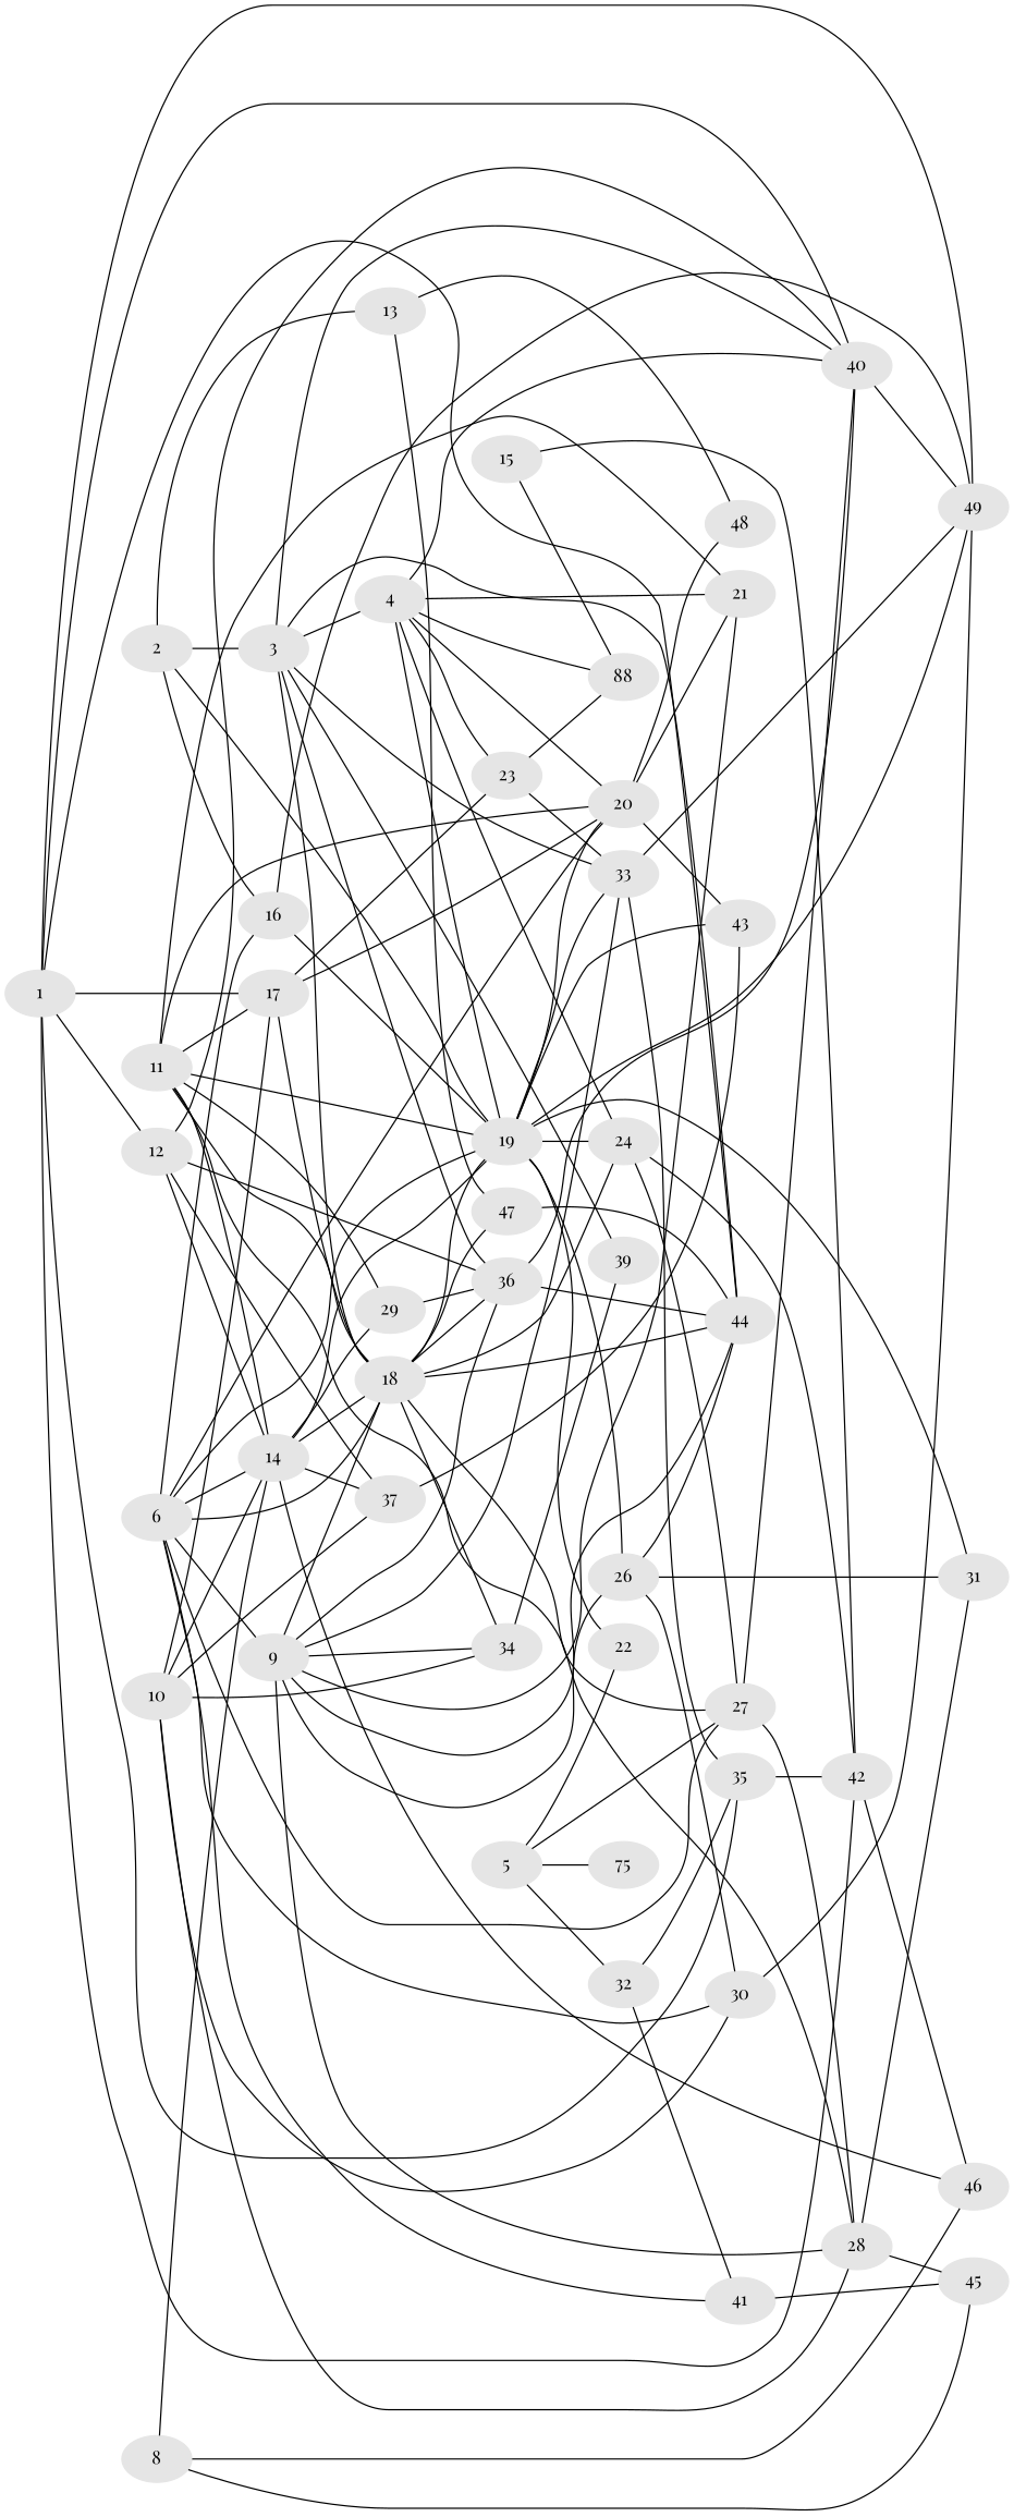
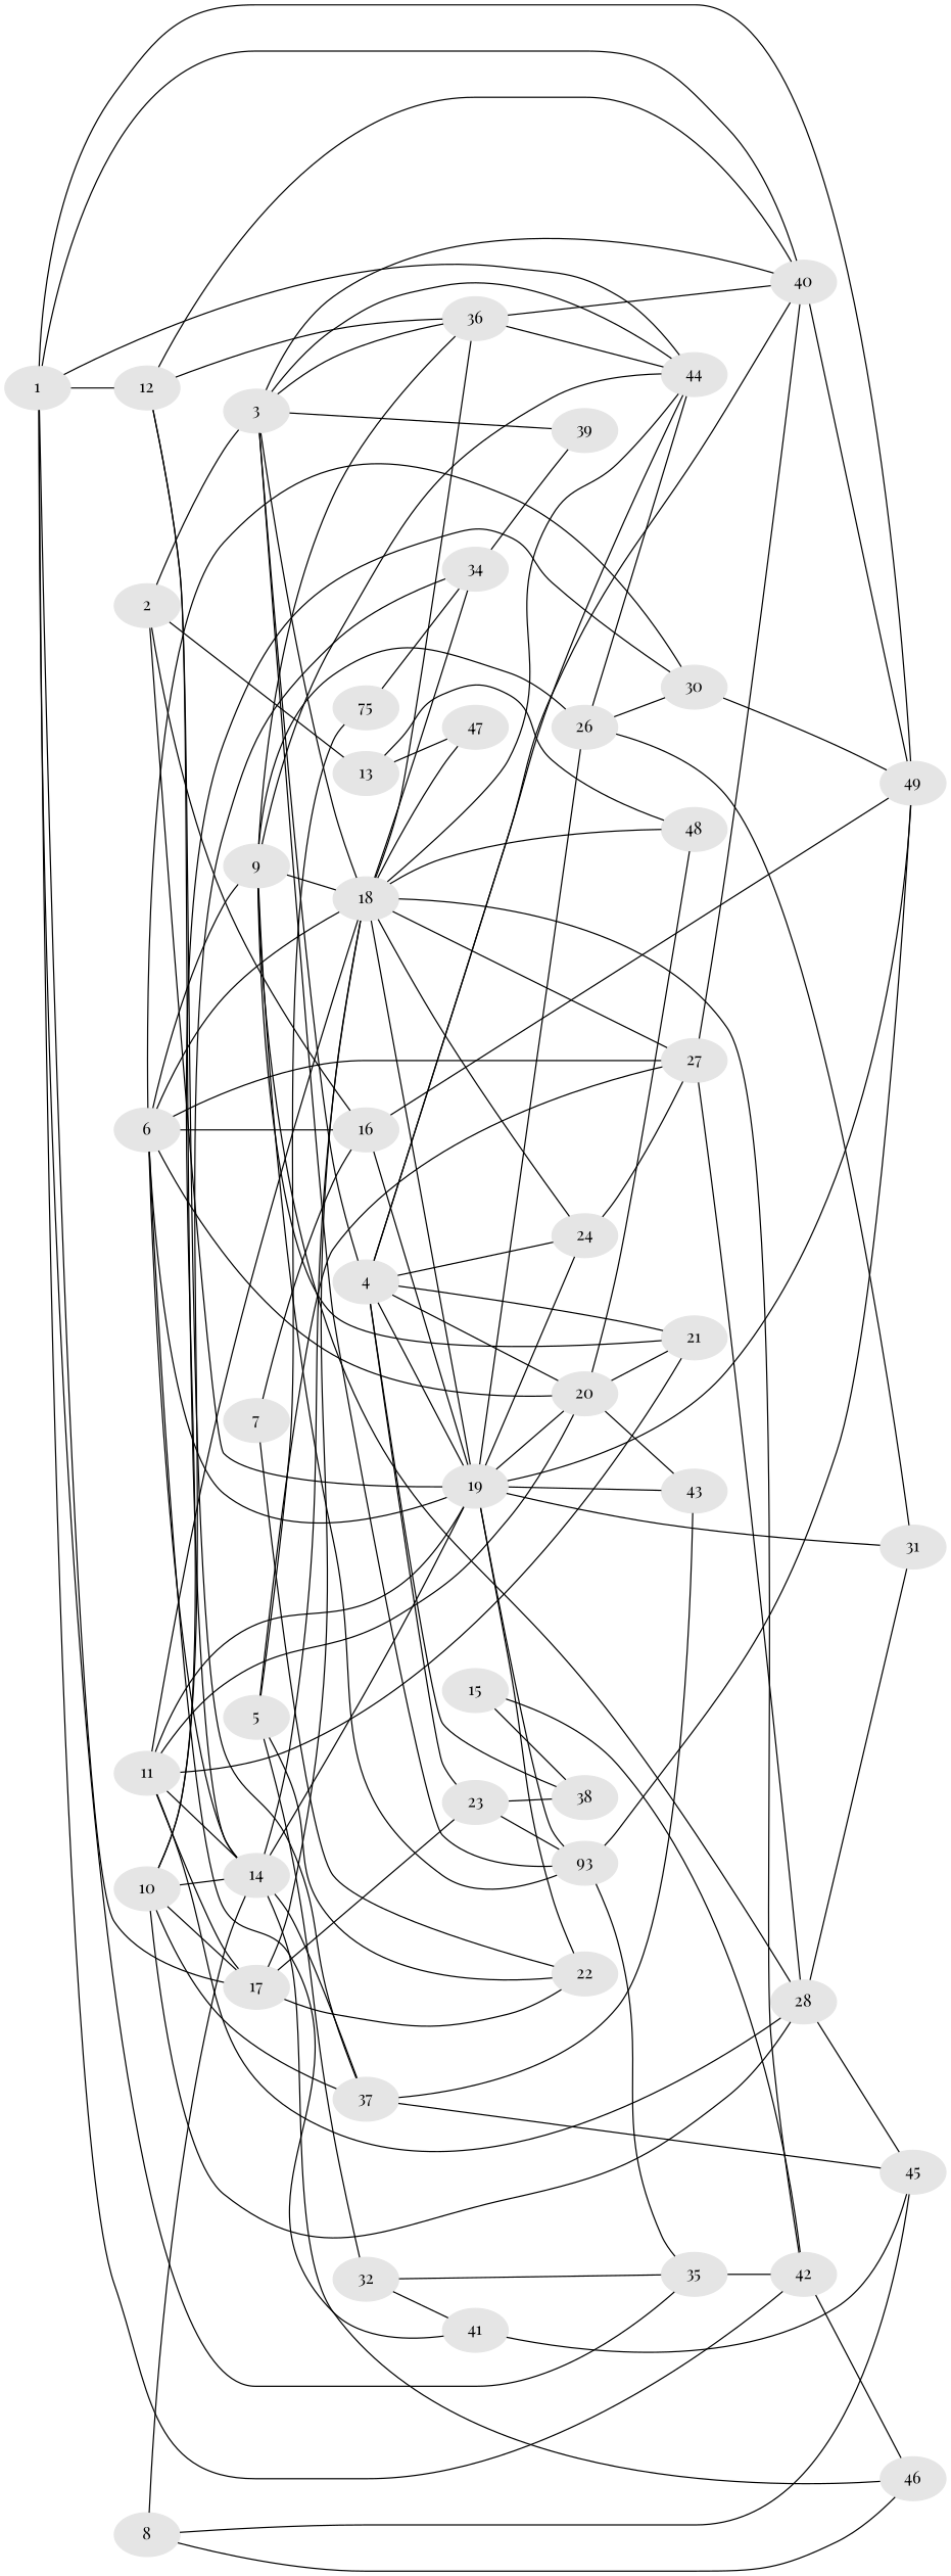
  graph {
    fontname="Playfair Display"
    rankdir=LR
    node [color=gray90 fontname="Playfair Display" style=filled]
    edge [fontname="Playfair Display" weight=1.0]
    1
    12
    17
    35
    40
    42
    44
    49
    36
    14
    37
    18
    23
    22
    46
    2
    3
    13
    16
    19
    4
-   33
+   33 [label=93]
    39
    47
    48
    20
    24
    26
    31
    43
    21
-   38 [label=88]
+   38
    27
    34
    5
    n36 [label=75]
    32
    28
    41
    6
    9
    30
-   29
    45
+   7
    8
    10
    11
    15
    1 -- 12
    1 -- 17
    1 -- 35
    1 -- 40
    1 -- 42
    1 -- 44
    1 -- 49
    12 -- 40
    12 -- 36
    12 -- 14
    12 -- 37
    17 -- 18 [weight=2.0]
    17 -- 23
-   17 -- 20
+   17 -- 22
    35 -- 42
    40 -- 49
    42 -- 46
    36 -- 40
    36 -- 44
    14 -- 37 [weight=2.0]
    14 -- 18 [weight=2.0]
    14 -- 46
    14 -- 19
-   14 -- 29
    37 -- 43
+   37 -- 45
    18 -- 44
    18 -- 36
    18 -- 19
    18 -- 47
+   18 -- 48 [weight=2.0]
    18 -- 24
    18 -- 27
    18 -- 34
    23 -- 33
    23 -- 38
    2 -- 3 [weight=2.0]
    2 -- 13
    2 -- 16
    2 -- 19
    3 -- 40
    3 -- 44
    3 -- 36
    3 -- 18
    3 -- 4
    3 -- 33
    3 -- 39
    13 -- 47
    13 -- 48
    16 -- 49
    16 -- 19
    19 -- 49
    19 -- 22
    19 -- 33
    19 -- 20
    19 -- 24
    19 -- 26
    19 -- 31
    19 -- 43
    4 -- 40
-   47 -- 44
+   4 -- 44
    4 -- 23
    4 -- 19
    4 -- 20
    4 -- 24
    4 -- 21 [weight=2.0]
    4 -- 38
    33 -- 35
    33 -- 49
    20 -- 48
    20 -- 43
    20 -- 21
-   24 -- 42
+   18 -- 42
    24 -- 27
    26 -- 44
    26 -- 31
    26 -- 30
    27 -- 40
    27 -- 28
    34 -- 39
    5 -- 22
    5 -- 27
    5 -- n36
    5 -- 32
-   9 -- 34
+   n36 -- 34
    32 -- 35
    32 -- 41
    28 -- 31
    28 -- 45 [weight=2.0]
    41 -- 45
    6 -- 14
    6 -- 18
    6 -- 16
    6 -- 19 [weight=2.0]
    6 -- 20
    6 -- 27 [weight=2.0]
    6 -- 41
    6 -- 9
    6 -- 30
    9 -- 44
    9 -- 36 [weight=2.0]
    9 -- 18
    9 -- 33
    9 -- 26
    9 -- 21
    9 -- 28 [weight=2.0]
    30 -- 49
-   29 -- 36 [weight=2.0]
+   7 -- 22
+   7 -- 16
    8 -- 14
    8 -- 46
    8 -- 45
    10 -- 17
    10 -- 14
    10 -- 37
    10 -- 34
    10 -- 28
    10 -- 30
    11 -- 17
    11 -- 14
    11 -- 18
    11 -- 19
    11 -- 20
    11 -- 21
    11 -- 28
-   11 -- 29
    15 -- 42
    15 -- 38
  }
